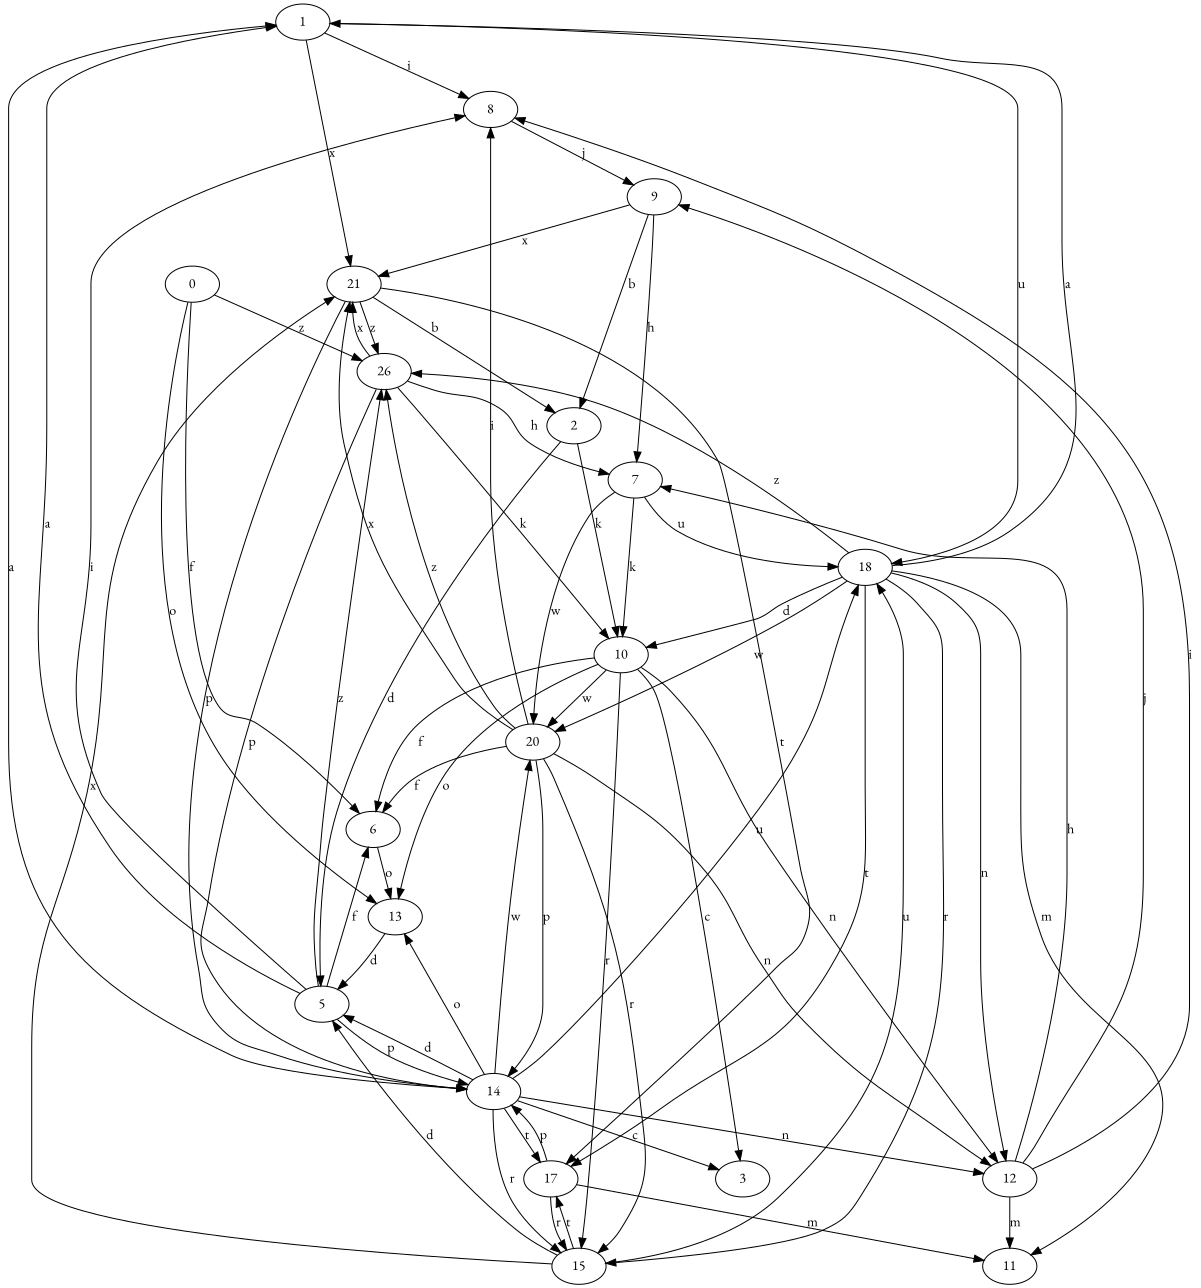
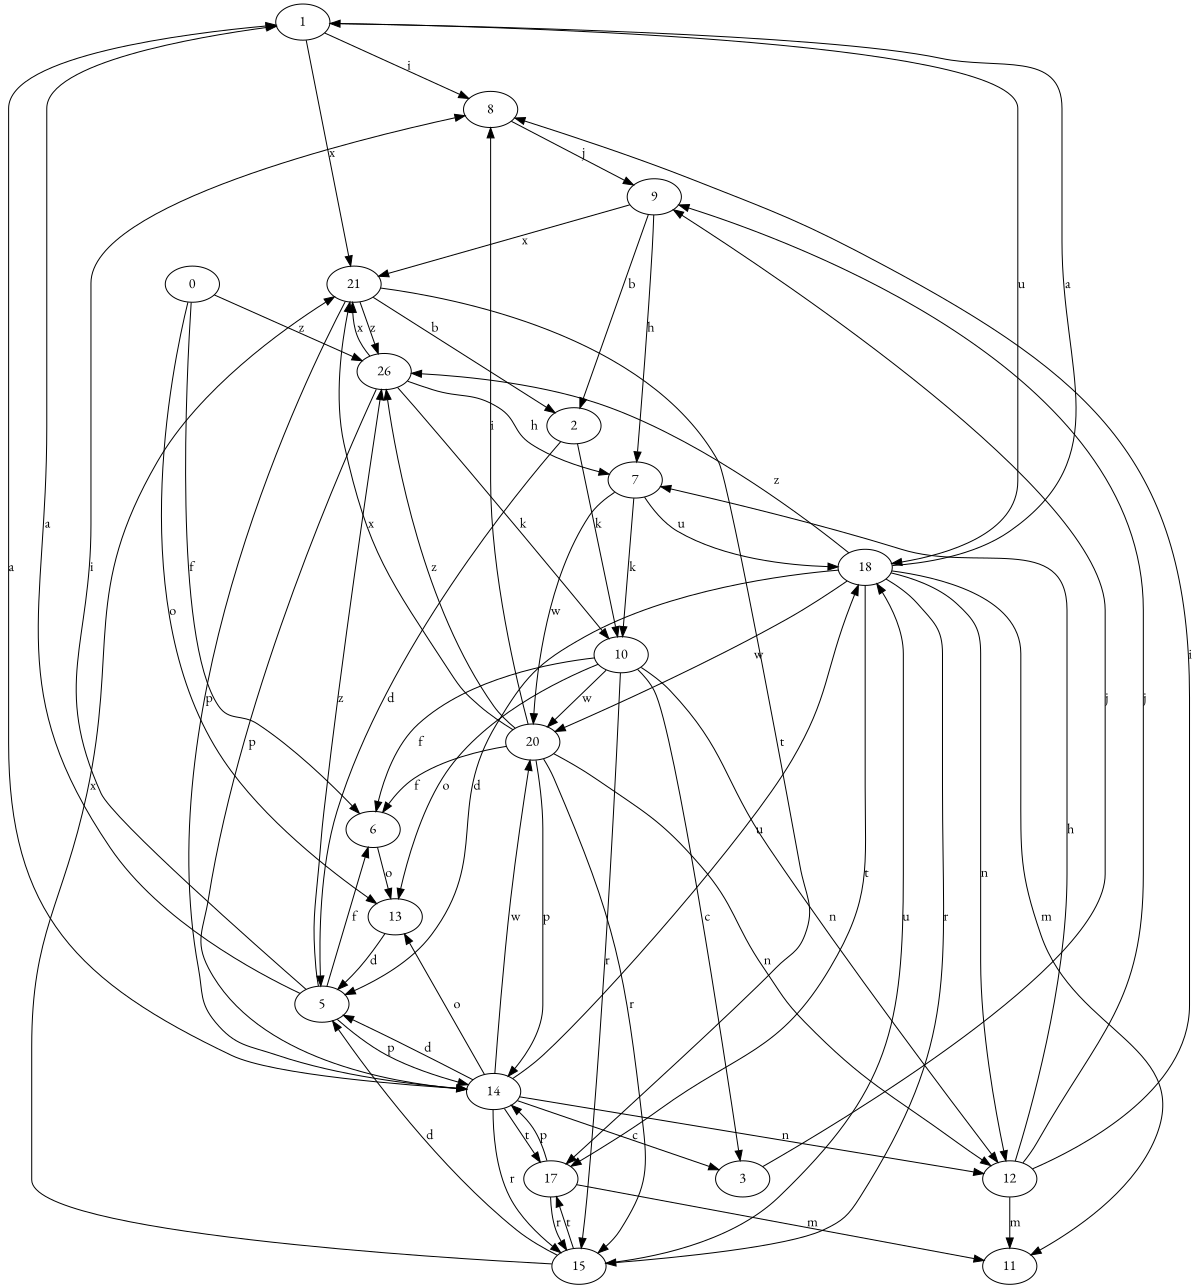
  strict digraph {
    fontname="EB Garamond"
    node [fontname="EB Garamond"]
    edge [fontname="EB Garamond"]
    1
    8
    18
    21
    9
    5
    n7 [label=26]
    20
    12
    15
    11
    17
    2
    14
    10
    6
    3
    13
    7
    0
    1 -> 8 [label=i]
    1 -> 18 [label=u]
    1 -> 21 [label=x]
    8 -> 9 [label=j]
    18 -> 1 [label=a]
-   18 -> 10 [label=d]
+   18 -> 5 [label=d]
    18 -> n7 [label=z]
    18 -> 20 [label=w]
    18 -> 12 [label=n]
    18 -> 15 [label=r]
    18 -> 11 [label=m]
    18 -> 17 [label=t]
    21 -> n7 [label=z]
    21 -> 17 [label=t]
    21 -> 2 [label=b]
    21 -> 14 [label=p]
    9 -> 21 [label=x]
    9 -> 2 [label=b]
    9 -> 7 [label=h]
    5 -> 1 [label=a]
    5 -> 8 [label=i]
    5 -> n7 [label=z]
    5 -> 14 [label=p]
    5 -> 6 [label=f]
    n7 -> 21 [label=x]
    n7 -> 14 [label=p]
    n7 -> 10 [label=k]
    n7 -> 7 [label=h]
    20 -> 8 [label=i]
    20 -> 21 [label=x]
    20 -> n7 [label=z]
    20 -> 12 [label=n]
    20 -> 15 [label=r]
    20 -> 14 [label=p]
    20 -> 6 [label=f]
    12 -> 8 [label=i]
    12 -> 9 [label=j]
    12 -> 11 [label=m]
    12 -> 7 [label=h]
    15 -> 18 [label=u]
    15 -> 21 [label=x]
    15 -> 5 [label=d]
    15 -> 17 [label=t]
    17 -> 15 [label=r]
    17 -> 11 [label=m]
    17 -> 14 [label=p]
    2 -> 5 [label=d]
    2 -> 10 [label=k]
    14 -> 1 [label=a]
    14 -> 18 [label=u]
    14 -> 5 [label=d]
    14 -> 20 [label=w]
    14 -> 12 [label=n]
    14 -> 15 [label=r]
    14 -> 17 [label=t]
    14 -> 3 [label=c]
    14 -> 13 [label=o]
    10 -> 20 [label=w]
    10 -> 12 [label=n]
    10 -> 15 [label=r]
    10 -> 6 [label=f]
    10 -> 3 [label=c]
    10 -> 13 [label=o]
    6 -> 13 [label=o]
+   3 -> 9 [label=j]
    13 -> 5 [label=d]
    7 -> 18 [label=u]
    7 -> 20 [label=w]
    7 -> 10 [label=k]
    0 -> n7 [label=z]
    0 -> 6 [label=f]
    0 -> 13 [label=o]
  }
